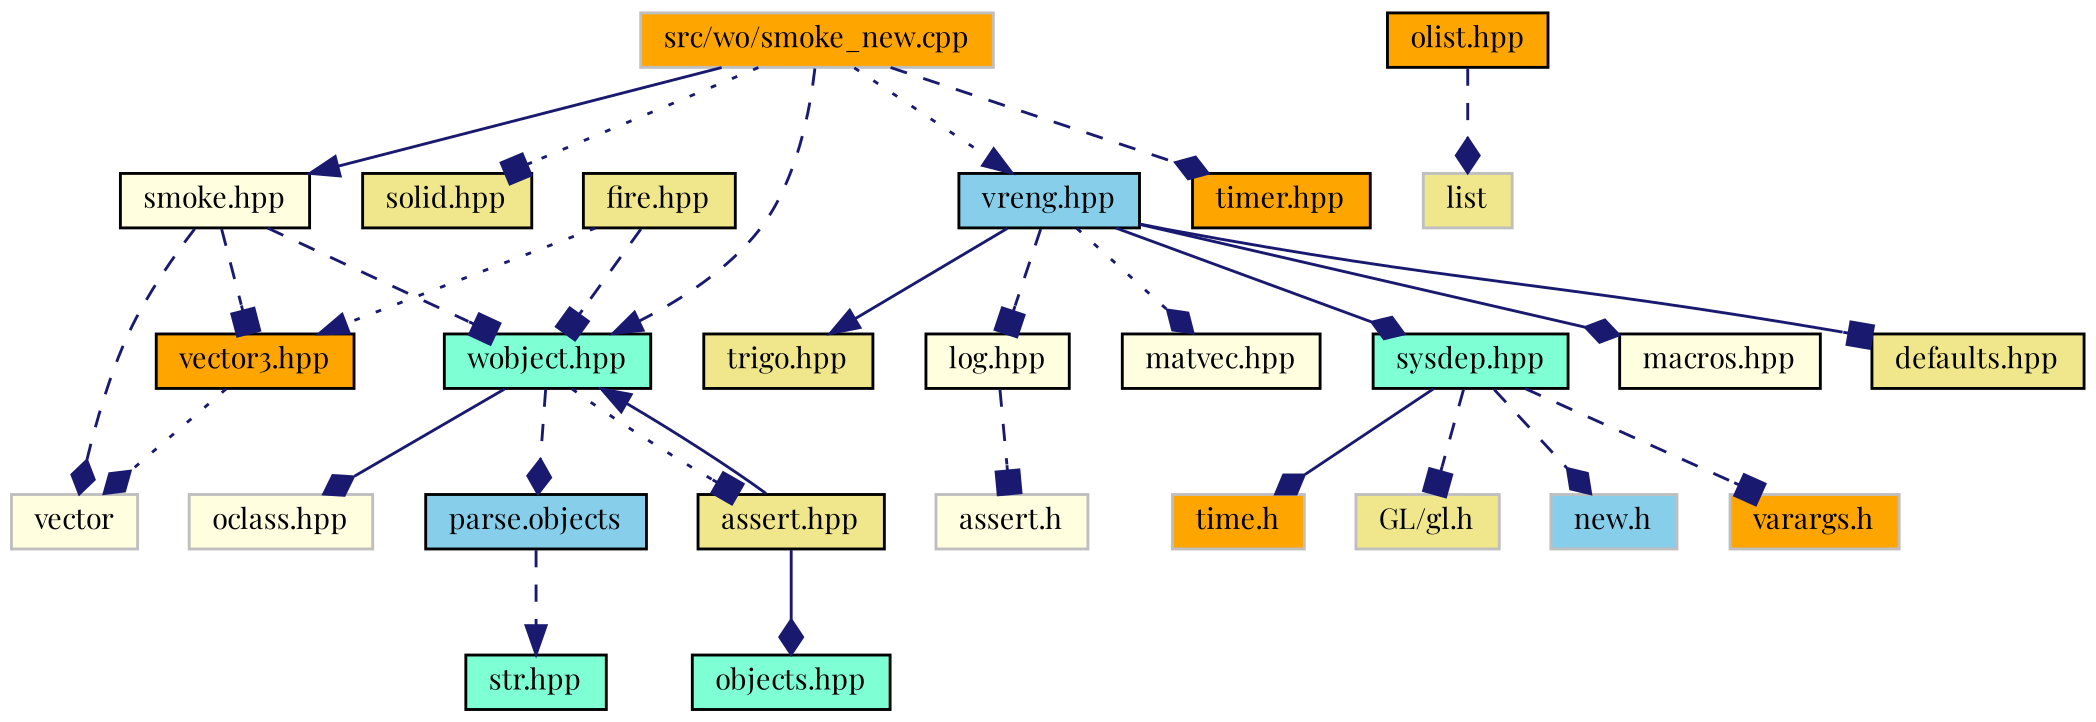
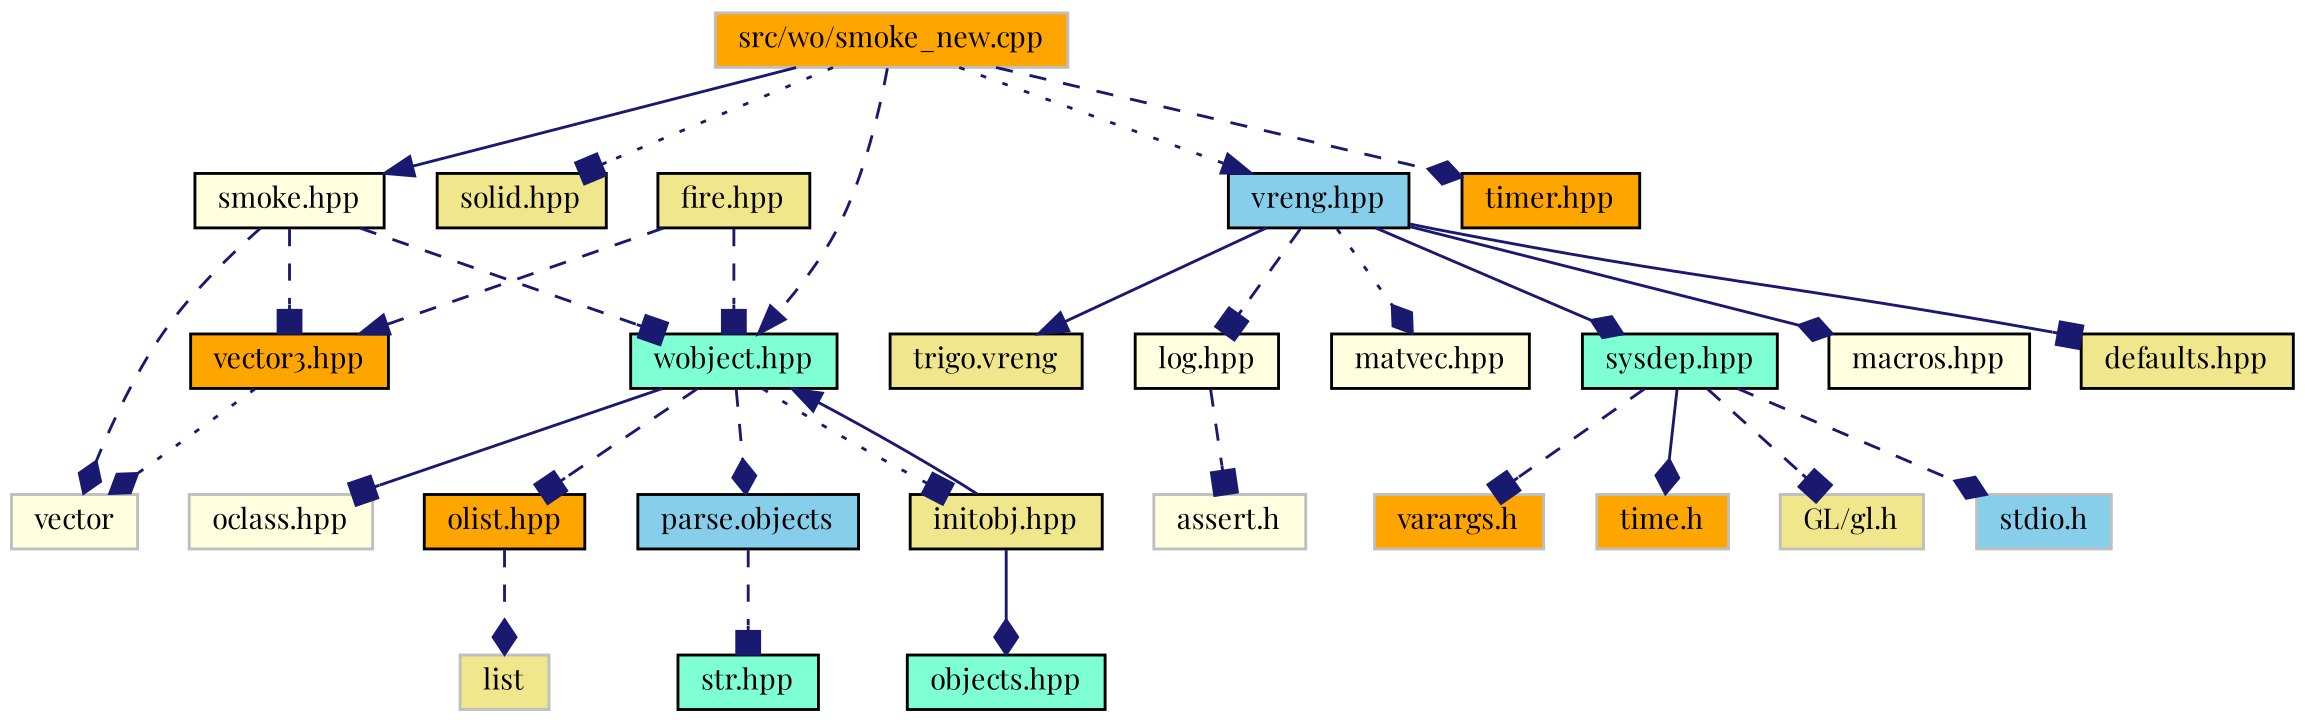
  digraph {
    fontname="Playfair Display"
    node [color=black fillcolor=lightyellow fontname="Playfair Display" fontsize=10 shape=record style=filled]
    edge [arrowhead=diamond color=midnightblue fontname="Playfair Display" fontsize=10 labelfontname=FreeSans labelfontsize=10 style=dashed]
    n1 [color=grey75 fillcolor=orange fontcolor=black height=0.2 label="src/wo/smoke_new.cpp" width=0.4]
    n2 [fillcolor=skyblue height=0.2 label="vreng.hpp" width=0.4]
    n3 [height=0.2 label="smoke.hpp" width=0.4]
    n4 [fillcolor=aquamarine height=0.2 label="wobject.hpp" width=0.4]
    n5 [fillcolor=orange height=0.2 label="timer.hpp" width=0.4]
    n6 [fillcolor=khaki height=0.2 label="solid.hpp" width=0.4]
    n7 [fillcolor=aquamarine height=0.2 label="sysdep.hpp" width=0.4]
    n8 [height=0.2 label="macros.hpp" width=0.4]
    n9 [fillcolor=khaki height=0.2 label="defaults.hpp" width=0.4]
-   n10 [fillcolor=khaki height=0.2 label="trigo.hpp" width=0.4]
+   n10 [fillcolor=khaki height=0.2 label="trigo.vreng" width=0.4]
    n11 [height=0.2 label="log.hpp" width=0.4]
    n12 [height=0.2 label="matvec.hpp" width=0.4]
    n13 [fillcolor=orange height=0.2 label="vector3.hpp" width=0.4]
    n14 [color=grey75 height=0.2 label=vector width=0.4]
    n15 [color=grey75 height=0.2 label="oclass.hpp" width=0.4]
    n16 [fillcolor=orange height=0.2 label="olist.hpp" width=0.4]
    n17 [fillcolor=skyblue height=0.2 label="parse.objects" width=0.4]
-   n18 [fillcolor=khaki height=0.2 label="assert.hpp" width=0.4]
-   n19 [color=grey75 fillcolor=skyblue height=0.2 label="new.h" width=0.4]
+   n18 [fillcolor=khaki height=0.2 label="initobj.hpp" width=0.4]
+   n19 [color=grey75 fillcolor=skyblue height=0.2 label="stdio.h" width=0.4]
    n20 [color=grey75 fillcolor=orange height=0.2 label="varargs.h" width=0.4]
    n21 [color=grey75 fillcolor=orange height=0.2 label="time.h" width=0.4]
    n22 [color=grey75 fillcolor=khaki height=0.2 label="GL/gl.h" width=0.4]
    n23 [color=grey75 height=0.2 label="assert.h" width=0.4]
    n24 [fillcolor=khaki height=0.2 label="fire.hpp" width=0.4]
    n25 [color=grey75 fillcolor=khaki height=0.2 label=list width=0.4]
    n26 [fillcolor=aquamarine height=0.2 label="str.hpp" width=0.4]
    n27 [fillcolor=aquamarine height=0.2 label="objects.hpp" width=0.4]
    n1 -> n2 [arrowhead=normal style=dotted]
    n1 -> n3 [arrowhead=normal style=solid]
    n1 -> n4 [arrowhead=normal]
    n1 -> n5
    n1 -> n6 [arrowhead=box style=dotted]
    n2 -> n7 [style=solid]
    n2 -> n8 [style=solid]
    n2 -> n9 [arrowhead=box style=solid]
    n2 -> n10 [arrowhead=normal style=solid]
    n2 -> n11 [arrowhead=box]
    n2 -> n12 [style=dotted]
    n3 -> n4 [arrowhead=box]
    n3 -> n13 [arrowhead=box]
    n3 -> n14
-   n4 -> n15 [style=solid]
+   n4 -> n15 [arrowhead=box style=solid]
+   n4 -> n16 [arrowhead=box]
    n4 -> n17
    n4 -> n18 [arrowhead=box style=dotted]
    n7 -> n19
    n7 -> n20 [arrowhead=box]
    n7 -> n21 [style=solid]
    n7 -> n22 [arrowhead=box]
    n11 -> n23 [arrowhead=box]
    n13 -> n14 [style=dotted]
    n16 -> n25
-   n17 -> n26 [arrowhead=normal]
+   n17 -> n26 [arrowhead=box]
    n18 -> n4 [arrowhead=normal style=solid]
    n18 -> n27 [style=solid]
    n24 -> n4 [arrowhead=box]
-   n24 -> n13 [arrowhead=normal style=dotted]
+   n24 -> n13 [arrowhead=normal]
  }
